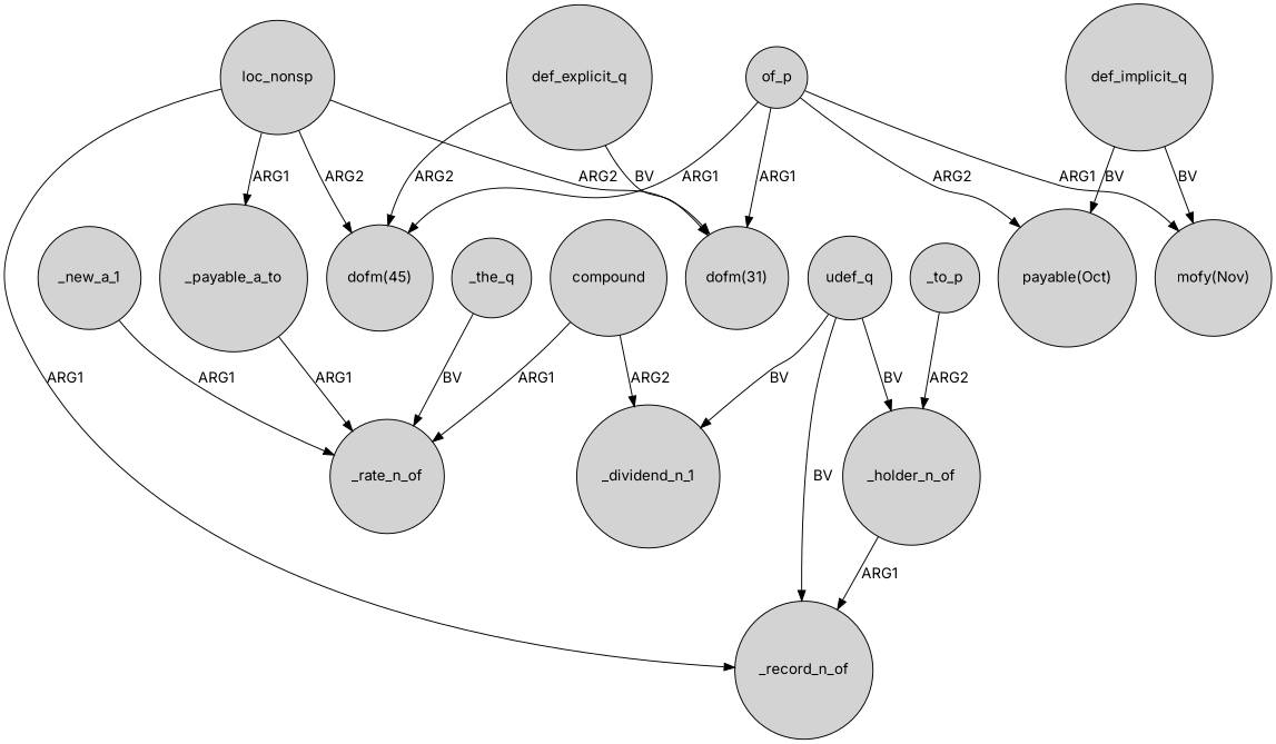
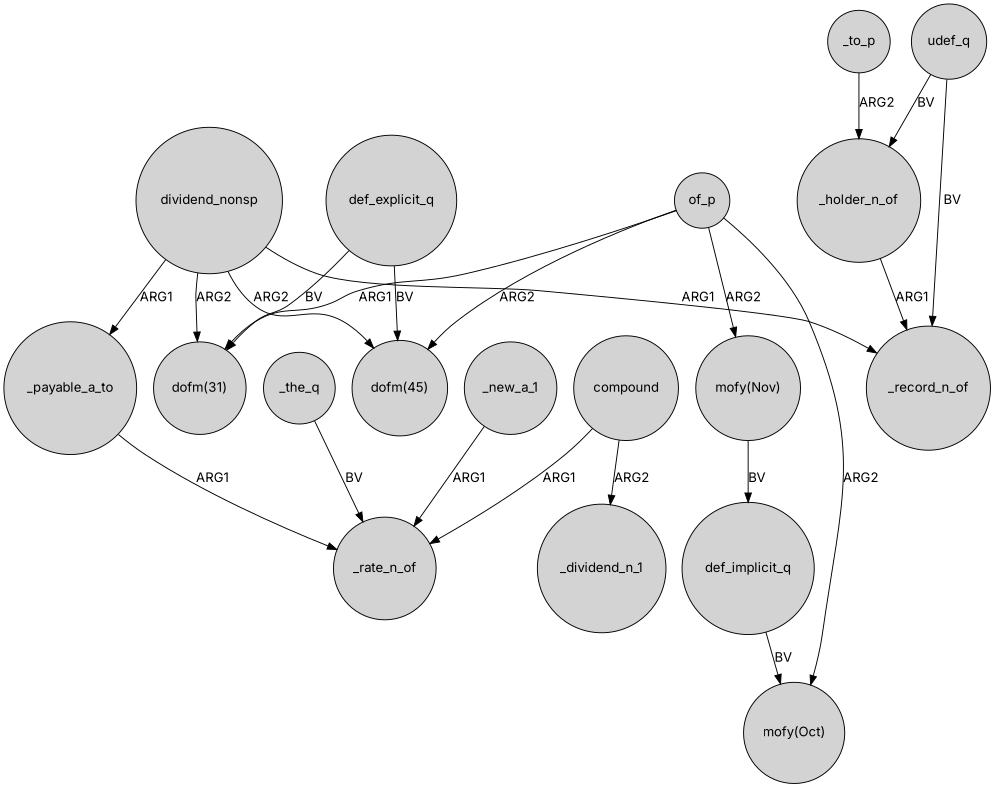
  digraph {
    fontname=Inter
    node [fontname=Inter shape=circle style=filled]
    edge [fontname=Inter]
    n1 [label="dofm(45)"]
    def_explicit_q
    "dofm(31)"
    def_implicit_q
-   "mofy(Oct)" [label="payable(Oct)"]
+   "mofy(Oct)"
    "mofy(Nov)"
    _new_a_1
    _rate_n_of
-   loc_nonsp
+   loc_nonsp [label=dividend_nonsp]
    _payable_a_to
    _record_n_of
    udef_q
    _holder_n_of
    _dividend_n_1
    compound
    of_p
    _to_p
    _the_q
-   def_explicit_q -> n1 [label=ARG2]
+   def_explicit_q -> n1 [label=BV]
    def_explicit_q -> "dofm(31)" [label=BV]
    def_implicit_q -> "mofy(Oct)" [label=BV]
-   def_implicit_q -> "mofy(Nov)" [label=BV]
+   "mofy(Nov)" -> def_implicit_q [label=BV]
    _new_a_1 -> _rate_n_of [label=ARG1]
    loc_nonsp -> n1 [label=ARG2]
    loc_nonsp -> "dofm(31)" [label=ARG2]
    loc_nonsp -> _payable_a_to [label=ARG1]
    loc_nonsp -> _record_n_of [label=ARG1]
    _payable_a_to -> _rate_n_of [label=ARG1]
    udef_q -> _record_n_of [label=BV]
    udef_q -> _holder_n_of [label=BV]
-   udef_q -> _dividend_n_1 [label=BV]
    _holder_n_of -> _record_n_of [label=ARG1]
    compound -> _rate_n_of [label=ARG1]
    compound -> _dividend_n_1 [label=ARG2]
-   of_p -> n1 [label=ARG1]
+   of_p -> n1 [label=ARG2]
    of_p -> "dofm(31)" [label=ARG1]
    of_p -> "mofy(Oct)" [label=ARG2]
-   of_p -> "mofy(Nov)" [label=ARG1]
+   of_p -> "mofy(Nov)" [label=ARG2]
    _to_p -> _holder_n_of [label=ARG2]
    _the_q -> _rate_n_of [label=BV]
  }
